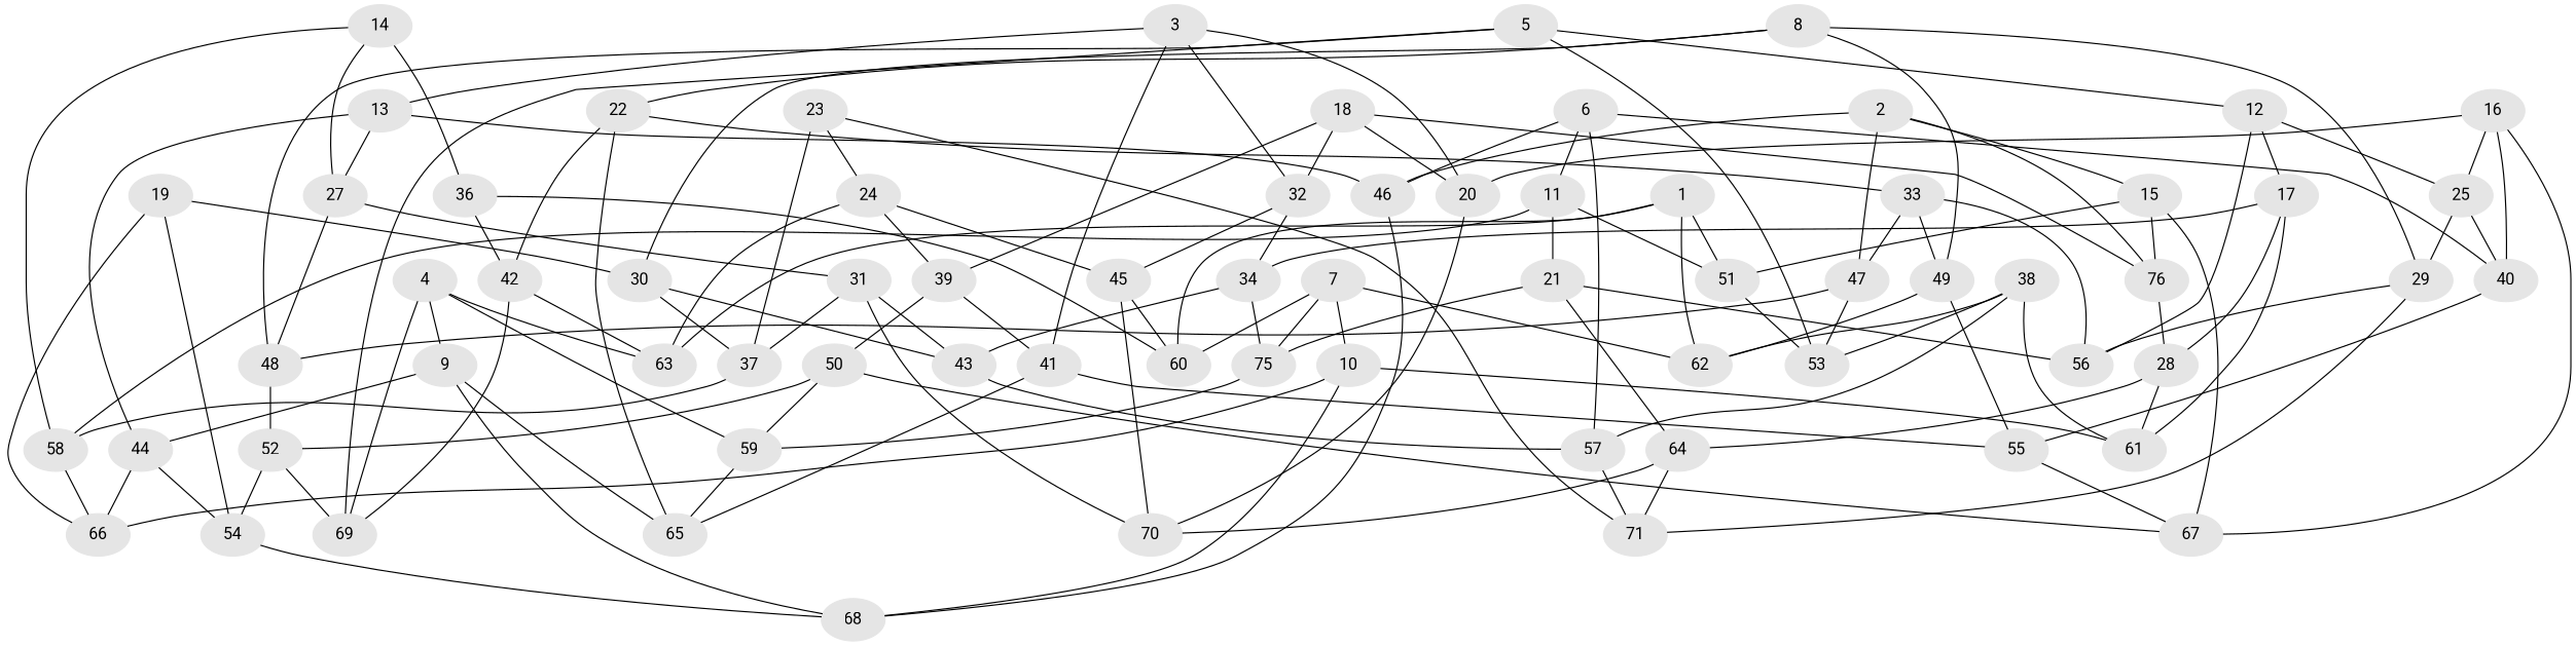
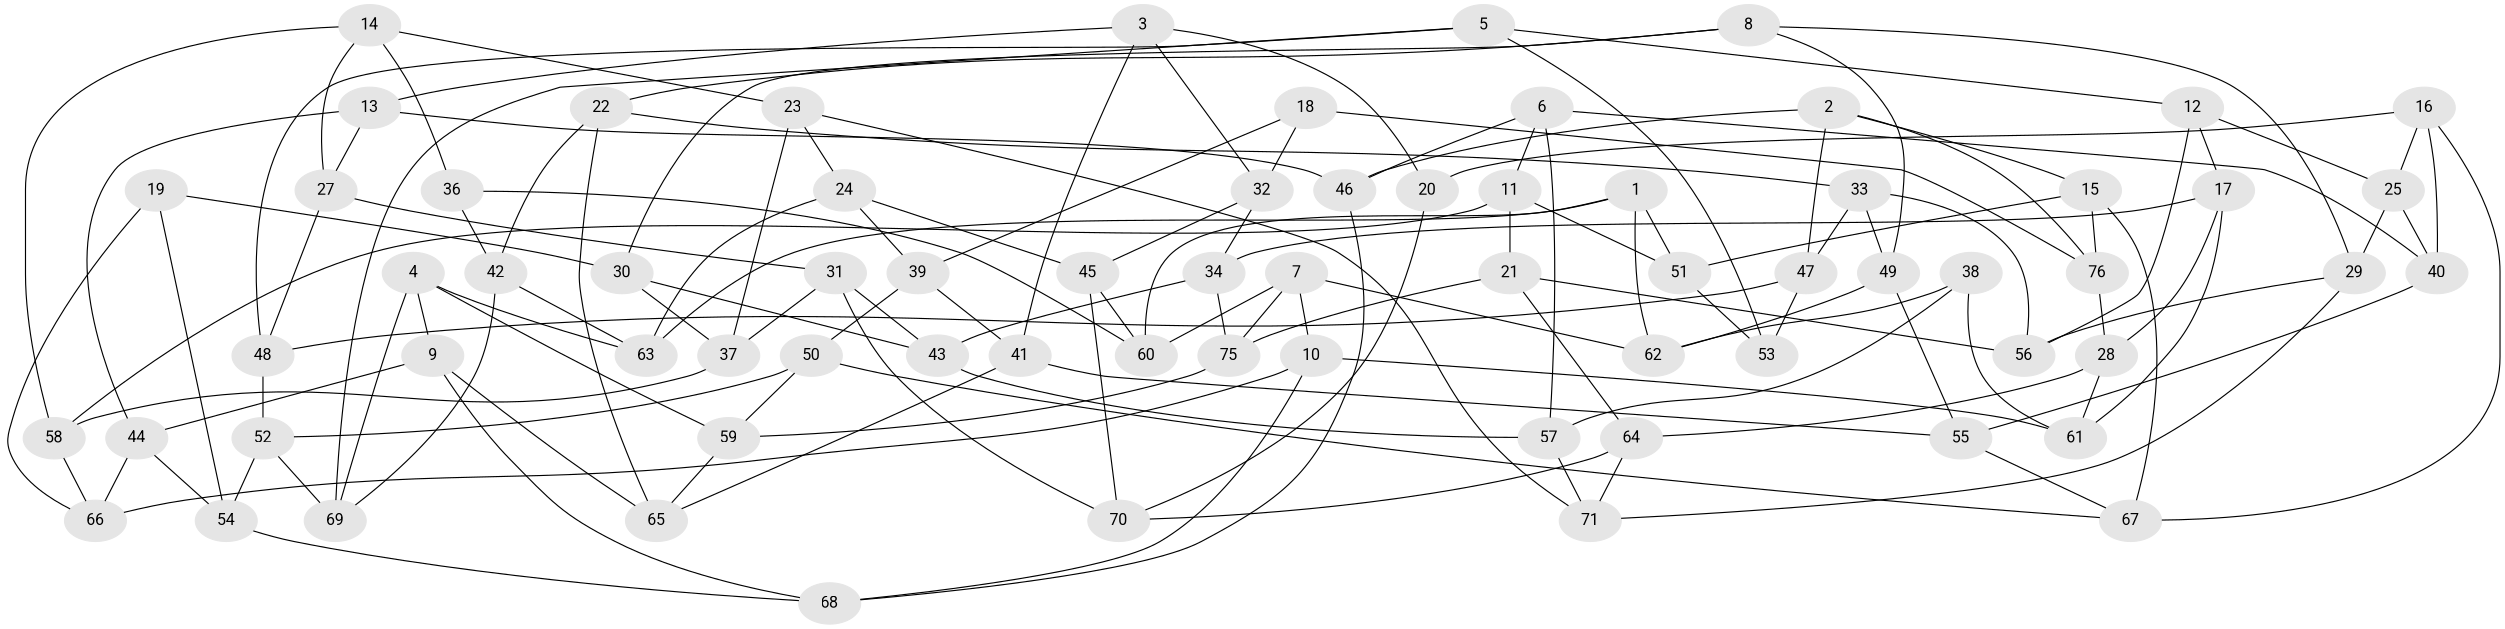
  graph {
    fontname=Roboto
    node [color=gray90 fontname=Roboto style=filled]
    edge [fontname=Roboto]
    1
    51
    60
    62
    63
    53
    2
    15
    n9 [label=76]
    46
    47
    67
    28
    68
    48
    3
    13
    20
    32
    41
    44
    27
    70
    34
    45
    65
    55
    4
    9
    59
    69
    5
    12
    17
    25
    56
    52
    6
    11
    40
    57
    21
    58
    71
    7
    10
    n47 [label=75]
    61
    66
    8
    22
    29
    30
    49
    33
    42
    37
    43
    54
    64
    31
    14
    23
    36
    24
    16
    18
    39
    50
    19
    38
    1 -- 51
    1 -- 60
    1 -- 62
    1 -- 63
    51 -- 53
    2 -- 15
    2 -- n9
    2 -- 46
    2 -- 47
    15 -- 51
    15 -- n9
    15 -- 67
    n9 -- 28
    46 -- 68
    47 -- 53
    47 -- 48
    28 -- 61
    28 -- 64
    48 -- 52
    3 -- 13
    3 -- 20
    3 -- 32
    3 -- 41
    13 -- 46
    13 -- 44
    13 -- 27
    20 -- 70
    32 -- 34
    32 -- 45
    41 -- 65
    41 -- 55
    44 -- 66
    44 -- 54
    27 -- 48
    27 -- 31
    34 -- n47
    34 -- 43
    45 -- 60
    45 -- 70
    55 -- 67
    4 -- 63
    4 -- 9
    4 -- 59
    4 -- 69
    9 -- 68
    9 -- 44
    9 -- 65
    59 -- 65
    5 -- 53
    5 -- 48
    5 -- 69
    5 -- 12
    12 -- 17
    12 -- 25
    12 -- 56
    17 -- 28
    17 -- 34
    17 -- 61
    25 -- 40
    25 -- 29
    52 -- 69
    52 -- 54
    6 -- 46
    6 -- 11
    6 -- 40
    6 -- 57
    11 -- 51
    11 -- 21
    11 -- 58
    40 -- 55
    57 -- 71
    21 -- 56
    21 -- n47
    21 -- 64
    58 -- 66
    7 -- 60
    7 -- 62
    7 -- 10
    7 -- n47
    10 -- 68
    10 -- 61
    10 -- 66
    n47 -- 59
    8 -- 22
    8 -- 29
    8 -- 30
    8 -- 49
    22 -- 65
    22 -- 33
    22 -- 42
    29 -- 56
    29 -- 71
    30 -- 37
    30 -- 43
    49 -- 62
    49 -- 55
    33 -- 47
    33 -- 56
    33 -- 49
    42 -- 63
    42 -- 69
    37 -- 58
    43 -- 57
    54 -- 68
    64 -- 70
    64 -- 71
    31 -- 70
    31 -- 37
    31 -- 43
    14 -- 27
    14 -- 58
+   14 -- 23
    14 -- 36
    23 -- 71
    23 -- 37
    23 -- 24
    36 -- 60
    36 -- 42
    24 -- 63
    24 -- 45
    24 -- 39
    16 -- 67
    16 -- 20
    16 -- 25
    16 -- 40
    18 -- n9
-   18 -- 20
    18 -- 32
    18 -- 39
    39 -- 41
    39 -- 50
    50 -- 67
    50 -- 59
    50 -- 52
    19 -- 66
    19 -- 30
    19 -- 54
    38 -- 62
-   38 -- 53
    38 -- 57
    38 -- 61
  }
